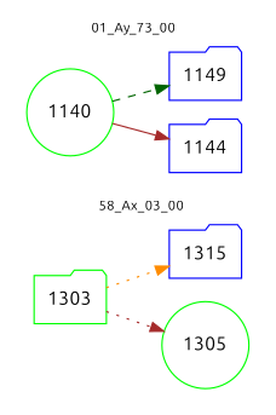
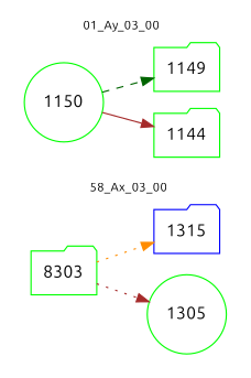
  digraph {
    fontname=Ubuntu
    rankdir=LR
    node [color=green fontname=Ubuntu shape=folder]
    edge [color=brown fontname=Ubuntu style=dotted]
-   n1 [label=1303]
+   n1 [label=8303]
    n2 [label=1305 shape=circle]
    n3 [color=blue label=1315]
-   n4 [label=1140 shape=circle]
-   n5 [color=blue label=1144]
-   n6 [color=blue label=1149]
+   n4 [label=1150 shape=circle]
+   n5 [label=1144]
+   n6 [label=1149]
    subgraph cluster_1 {
      color=white
      fontsize=10
      label="58_Ax_03_00"
      n1
      n2
      n3
    }
    subgraph cluster_2 {
      color=white
      fontsize=10
-     label="01_Ay_73_00"
+     label="01_Ay_03_00"
      n4
      n5
      n6
    }
    n1 -> n2
    n1 -> n3 [color=darkorange]
    n4 -> n5 [style=solid]
    n4 -> n6 [color=darkgreen style=dashed]
  }
